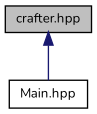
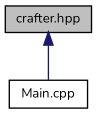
  digraph {
    fontname=Nunito
    node [color=black fontname=Nunito fontsize=10 shape=record style=filled]
    n1 [fillcolor=grey75 fontcolor=black height=0.2 label="crafter.hpp" width=0.4]
-   n2 [fillcolor=white height=0.2 label="Main.hpp" width=0.4]
+   n2 [fillcolor=white height=0.2 label="Main.cpp" width=0.4]
    n1 -> n2 [color=midnightblue dir=back fontname=Nunito fontsize=10 labelfontname=Helvetica labelfontsize=10 style=solid]
  }
